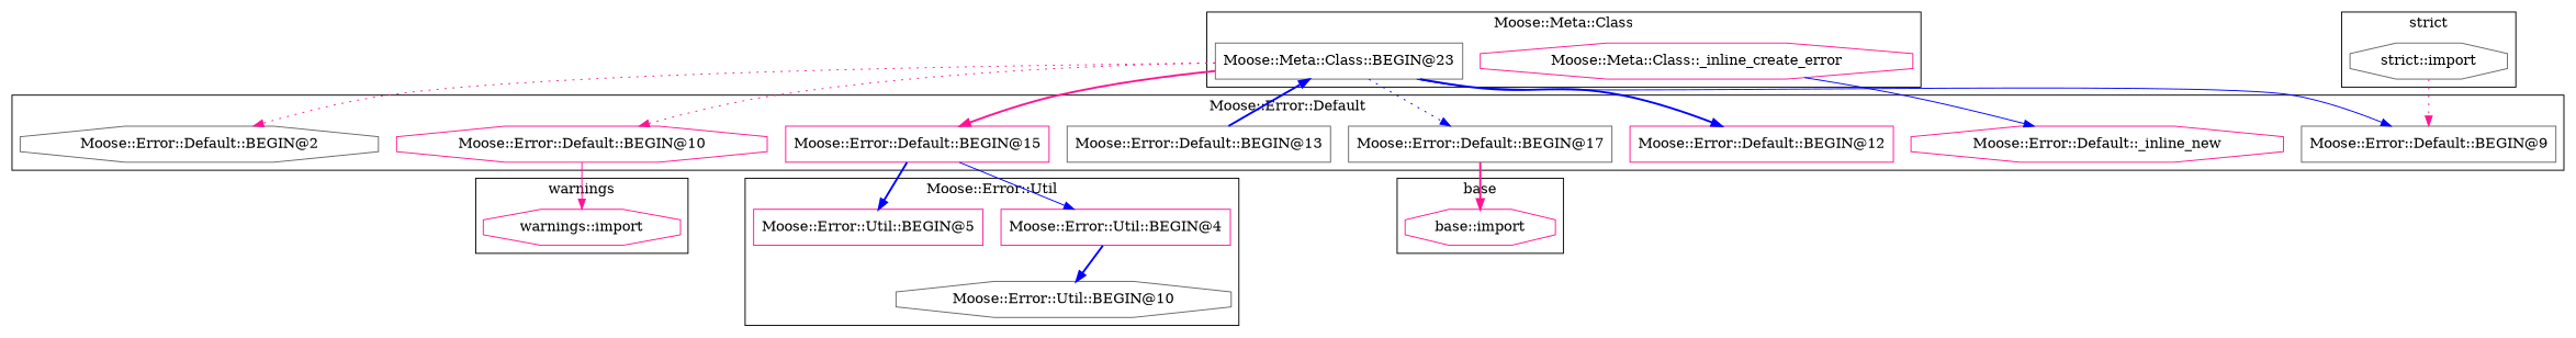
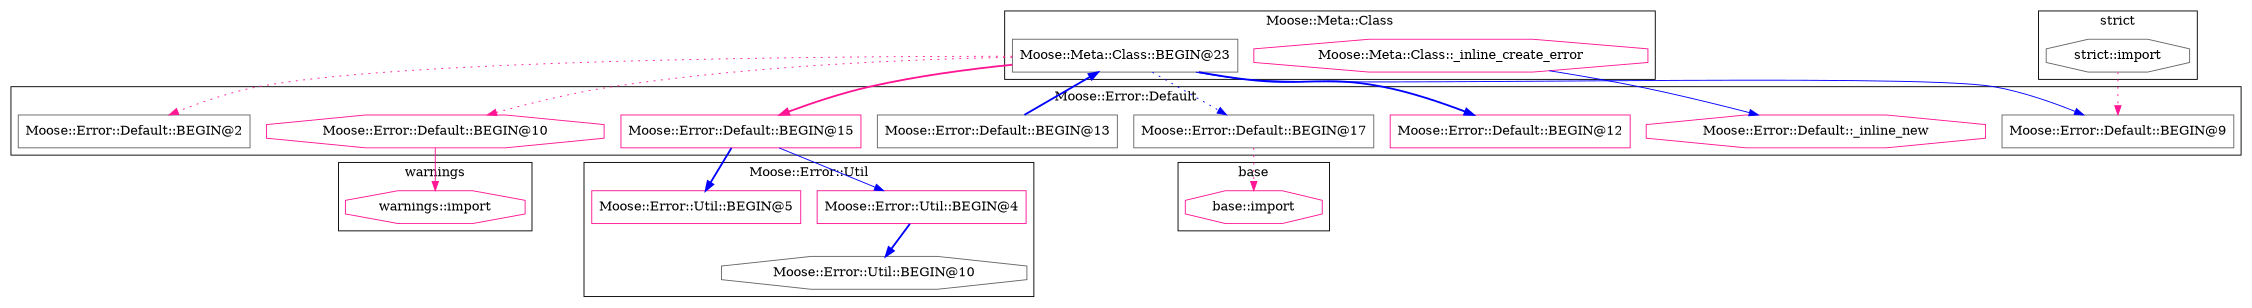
  digraph {
    node [color=deeppink shape=box]
    edge [color=blue style=bold]
    "Moose::Error::Default::BEGIN@12"
    "Moose::Error::Default::BEGIN@10" [shape=octagon]
    "Moose::Error::Default::_inline_new" [shape=octagon]
    "Moose::Error::Default::BEGIN@13" [color=gray40]
    "Moose::Error::Default::BEGIN@15"
    "Moose::Error::Default::BEGIN@9" [color=gray40]
-   "Moose::Error::Default::BEGIN@2" [color=gray40 shape=octagon]
+   "Moose::Error::Default::BEGIN@2" [color=gray40]
    "Moose::Error::Default::BEGIN@17" [color=gray40]
    "Moose::Meta::Class::_inline_create_error" [shape=octagon]
    "Moose::Meta::Class::BEGIN@23" [color=gray40]
    "warnings::import" [shape=octagon]
    "base::import" [shape=octagon]
    "Moose::Error::Util::BEGIN@4"
    "Moose::Error::Util::BEGIN@5"
    "Moose::Error::Util::BEGIN@10" [color=gray40 shape=octagon]
    "strict::import" [color=gray40 shape=octagon]
    subgraph cluster_1 {
      label="Moose::Error::Default"
      "Moose::Error::Default::BEGIN@12"
      "Moose::Error::Default::BEGIN@10"
      "Moose::Error::Default::_inline_new"
      "Moose::Error::Default::BEGIN@13"
      "Moose::Error::Default::BEGIN@15"
      "Moose::Error::Default::BEGIN@9"
      "Moose::Error::Default::BEGIN@2"
      "Moose::Error::Default::BEGIN@17"
    }
    subgraph cluster_2 {
      label="Moose::Meta::Class"
      "Moose::Meta::Class::_inline_create_error"
      "Moose::Meta::Class::BEGIN@23"
    }
    subgraph cluster_3 {
      label=warnings
      "warnings::import"
    }
    subgraph cluster_4 {
      label=base
      "base::import"
    }
    subgraph cluster_5 {
      label="Moose::Error::Util"
      "Moose::Error::Util::BEGIN@4"
      "Moose::Error::Util::BEGIN@5"
      "Moose::Error::Util::BEGIN@10"
    }
    subgraph cluster_6 {
      label="strict"
      "strict::import"
    }
    "Moose::Error::Default::BEGIN@10" -> "warnings::import" [color=deeppink style=solid]
    "Moose::Error::Default::BEGIN@13" -> "Moose::Meta::Class::BEGIN@23"
    "Moose::Error::Default::BEGIN@15" -> "Moose::Error::Util::BEGIN@4" [style=solid]
    "Moose::Error::Default::BEGIN@15" -> "Moose::Error::Util::BEGIN@5"
-   "Moose::Error::Default::BEGIN@17" -> "base::import" [color=deeppink]
+   "Moose::Error::Default::BEGIN@17" -> "base::import" [color=deeppink style=dotted]
    "Moose::Meta::Class::_inline_create_error" -> "Moose::Error::Default::_inline_new" [style=solid]
    "Moose::Meta::Class::BEGIN@23" -> "Moose::Error::Default::BEGIN@12"
    "Moose::Meta::Class::BEGIN@23" -> "Moose::Error::Default::BEGIN@10" [color=deeppink style=dotted]
    "Moose::Meta::Class::BEGIN@23" -> "Moose::Error::Default::BEGIN@15" [color=deeppink]
    "Moose::Meta::Class::BEGIN@23" -> "Moose::Error::Default::BEGIN@9" [style=solid]
    "Moose::Meta::Class::BEGIN@23" -> "Moose::Error::Default::BEGIN@2" [color=deeppink style=dotted]
    "Moose::Meta::Class::BEGIN@23" -> "Moose::Error::Default::BEGIN@17" [style=dotted]
    "Moose::Error::Util::BEGIN@4" -> "Moose::Error::Util::BEGIN@10"
    "strict::import" -> "Moose::Error::Default::BEGIN@9" [color=deeppink style=dotted]
  }
